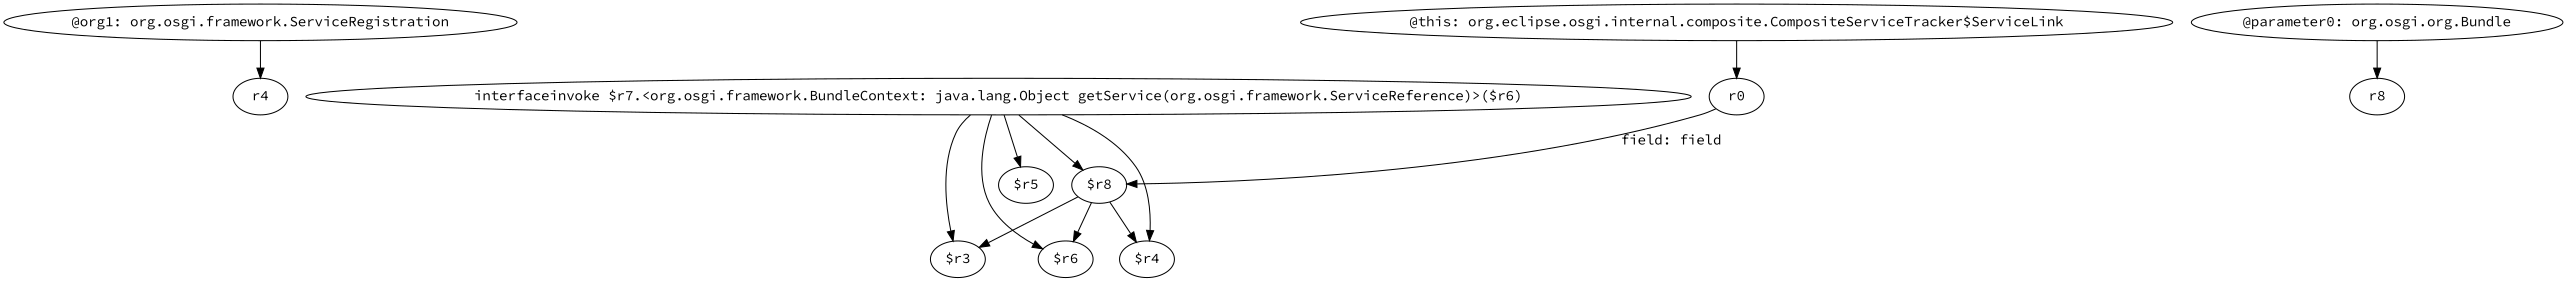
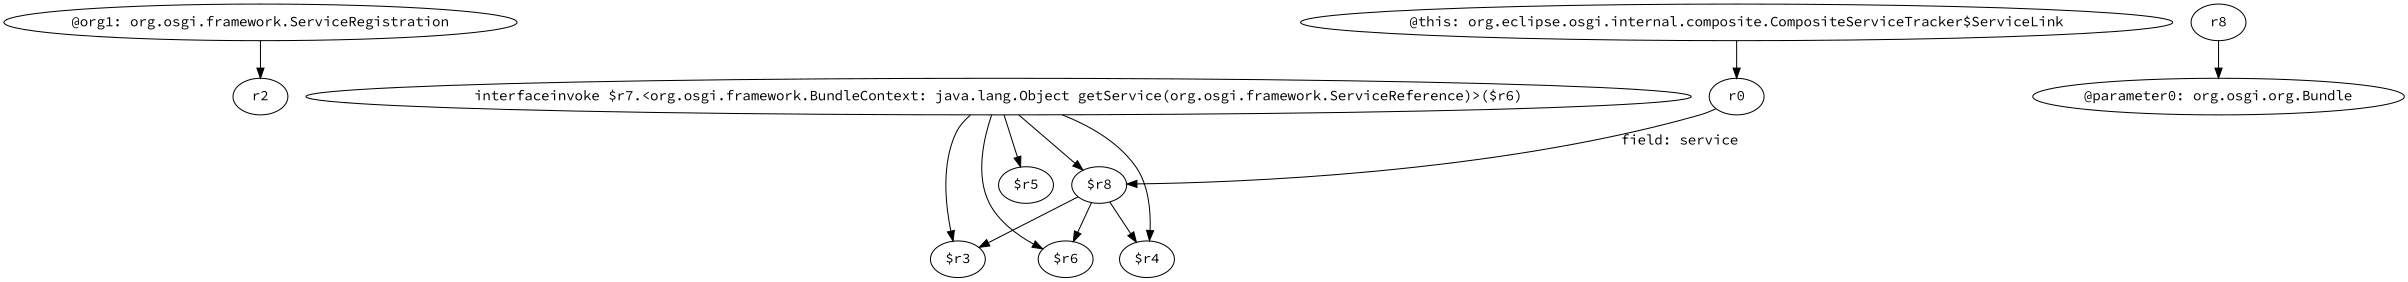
  digraph {
    fontname="Source Code Pro"
    node [fontname="Source Code Pro"]
    edge [fontname="Source Code Pro"]
    n1 [label="@org1: org.osgi.framework.ServiceRegistration"]
-   n2 [label=r4]
+   n2 [label=r2]
    n3 [label="$r8"]
    n4 [label="$r3"]
    n5 [label="$r6"]
    n6 [label="$r4"]
    n7 [label="$r5"]
    n8 [label="@this: org.eclipse.osgi.internal.composite.CompositeServiceTracker$ServiceLink"]
    n9 [label=r0]
    n10 [label="interfaceinvoke $r7.<org.osgi.framework.BundleContext: java.lang.Object getService(org.osgi.framework.ServiceReference)>($r6)"]
    n11 [label="@parameter0: org.osgi.org.Bundle"]
    n12 [label=r8]
    n1 -> n2
    n3 -> n4
    n3 -> n5
    n3 -> n6
    n8 -> n9
-   n9 -> n3 [label="field: field"]
+   n9 -> n3 [label="field: service"]
    n10 -> n3
    n10 -> n4
    n10 -> n5
    n10 -> n6
    n10 -> n7
-   n11 -> n12
+   n12 -> n11
  }
